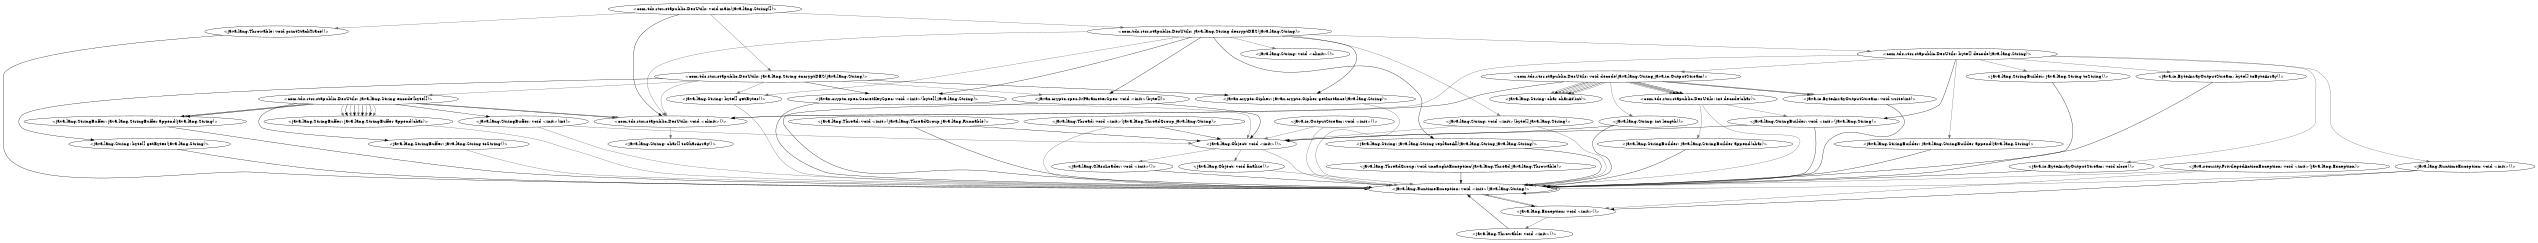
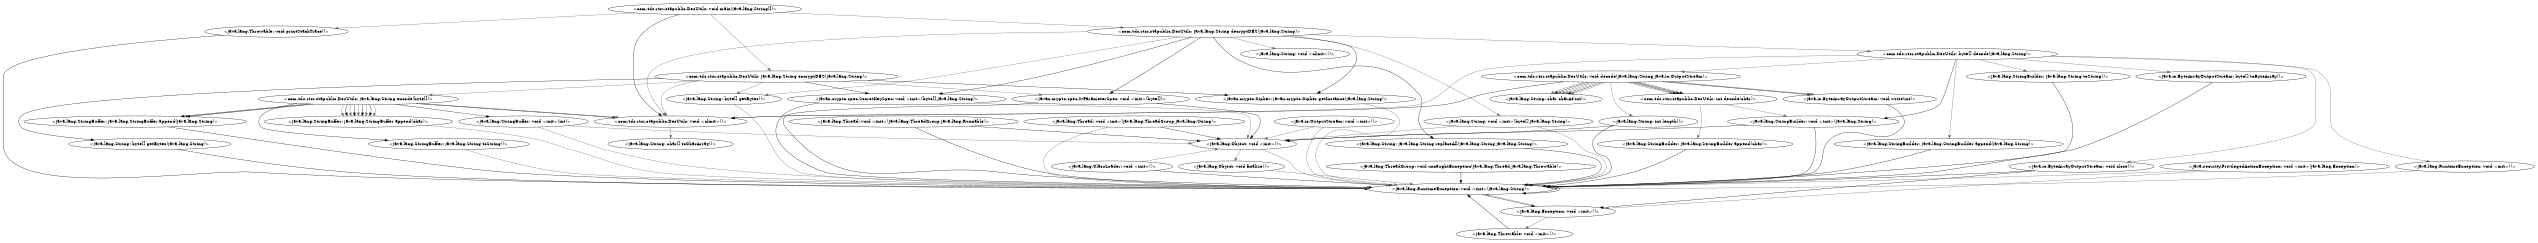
  digraph {
    edge [color=gray40]
    "<com.tds.rtsr.stapublic.DesUtils: void main(java.lang.String[])>"
    "<com.tds.rtsr.stapublic.DesUtils: void <clinit>()>"
    "<com.tds.rtsr.stapublic.DesUtils: java.lang.String decryptDES(java.lang.String)>"
    "<com.tds.rtsr.stapublic.DesUtils: java.lang.String encryptDES(java.lang.String)>"
    "<java.lang.Throwable: void printStackTrace()>"
    "<java.lang.String: char[] toCharArray()>"
    "<java.lang.String: void <init>(byte[],java.lang.String)>"
    "<javax.crypto.Cipher: javax.crypto.Cipher getInstance(java.lang.String)>"
    "<javax.crypto.spec.SecretKeySpec: void <init>(byte[],java.lang.String)>"
    "<javax.crypto.spec.IvParameterSpec: void <init>(byte[])>"
    "<com.tds.rtsr.stapublic.DesUtils: byte[] decode(java.lang.String)>"
    "<java.lang.String: void <clinit>()>"
    "<java.lang.String: byte[] getBytes()>"
    "<java.lang.String: java.lang.String replaceAll(java.lang.String,java.lang.String)>"
    "<com.tds.rtsr.stapublic.DesUtils: java.lang.String encode(byte[])>"
    "<java.lang.String: byte[] getBytes(java.lang.String)>"
    "<java.lang.RuntimeException: void <init>(java.lang.String)>"
    "<java.lang.Object: void <init>()>"
    "<java.lang.StringBuilder: void <init>(java.lang.String)>"
    "<java.lang.RuntimeException: void <init>()>"
    "<com.tds.rtsr.stapublic.DesUtils: void decode(java.lang.String,java.io.OutputStream)>"
    "<java.lang.StringBuilder: java.lang.StringBuilder append(java.lang.String)>"
    "<java.lang.StringBuilder: java.lang.String toString()>"
    "<java.io.ByteArrayOutputStream: byte[] toByteArray()>"
    "<java.io.ByteArrayOutputStream: void close()>"
    "<java.lang.StringBuffer: void <init>(int)>"
    "<java.lang.StringBuffer: java.lang.StringBuffer append(char)>"
    "<java.lang.StringBuffer: java.lang.StringBuffer append(java.lang.String)>"
    "<java.lang.StringBuffer: java.lang.String toString()>"
    "<java.lang.ThreadGroup: void uncaughtException(java.lang.Thread,java.lang.Throwable)>"
    "<java.lang.Exception: void <init>()>"
    "<java.lang.Throwable: void <init>()>"
    "<java.lang.ClassLoader: void <init>()>"
    "<java.lang.Object: void finalize()>"
    "<java.security.PrivilegedActionException: void <init>(java.lang.Exception)>"
    "<java.lang.Thread: void <init>(java.lang.ThreadGroup,java.lang.Runnable)>"
    "<java.lang.Thread: void <init>(java.lang.ThreadGroup,java.lang.String)>"
    "<com.tds.rtsr.stapublic.DesUtils: int decode(char)>"
    "<java.io.ByteArrayOutputStream: void write(int)>"
    "<java.lang.String: int length()>"
    "<java.lang.String: char charAt(int)>"
    "<java.lang.StringBuilder: java.lang.StringBuilder append(char)>"
    "<java.io.OutputStream: void <init>()>"
    "<com.tds.rtsr.stapublic.DesUtils: void main(java.lang.String[])>" -> "<com.tds.rtsr.stapublic.DesUtils: void <clinit>()>" [color=black]
    "<com.tds.rtsr.stapublic.DesUtils: void main(java.lang.String[])>" -> "<com.tds.rtsr.stapublic.DesUtils: java.lang.String decryptDES(java.lang.String)>"
    "<com.tds.rtsr.stapublic.DesUtils: void main(java.lang.String[])>" -> "<com.tds.rtsr.stapublic.DesUtils: java.lang.String encryptDES(java.lang.String)>"
    "<com.tds.rtsr.stapublic.DesUtils: void main(java.lang.String[])>" -> "<java.lang.Throwable: void printStackTrace()>"
    "<com.tds.rtsr.stapublic.DesUtils: void <clinit>()>" -> "<java.lang.String: char[] toCharArray()>"
    "<com.tds.rtsr.stapublic.DesUtils: java.lang.String decryptDES(java.lang.String)>" -> "<com.tds.rtsr.stapublic.DesUtils: void <clinit>()>"
    "<com.tds.rtsr.stapublic.DesUtils: java.lang.String decryptDES(java.lang.String)>" -> "<java.lang.String: void <init>(byte[],java.lang.String)>"
    "<com.tds.rtsr.stapublic.DesUtils: java.lang.String decryptDES(java.lang.String)>" -> "<javax.crypto.Cipher: javax.crypto.Cipher getInstance(java.lang.String)>" [color=black]
    "<com.tds.rtsr.stapublic.DesUtils: java.lang.String decryptDES(java.lang.String)>" -> "<javax.crypto.spec.SecretKeySpec: void <init>(byte[],java.lang.String)>" [color=black]
    "<com.tds.rtsr.stapublic.DesUtils: java.lang.String decryptDES(java.lang.String)>" -> "<javax.crypto.spec.IvParameterSpec: void <init>(byte[])>" [color=black]
    "<com.tds.rtsr.stapublic.DesUtils: java.lang.String decryptDES(java.lang.String)>" -> "<com.tds.rtsr.stapublic.DesUtils: byte[] decode(java.lang.String)>"
    "<com.tds.rtsr.stapublic.DesUtils: java.lang.String decryptDES(java.lang.String)>" -> "<java.lang.String: void <clinit>()>"
    "<com.tds.rtsr.stapublic.DesUtils: java.lang.String decryptDES(java.lang.String)>" -> "<java.lang.String: byte[] getBytes()>"
    "<com.tds.rtsr.stapublic.DesUtils: java.lang.String decryptDES(java.lang.String)>" -> "<java.lang.String: java.lang.String replaceAll(java.lang.String,java.lang.String)>" [color=black]
    "<com.tds.rtsr.stapublic.DesUtils: java.lang.String encryptDES(java.lang.String)>" -> "<com.tds.rtsr.stapublic.DesUtils: void <clinit>()>"
    "<com.tds.rtsr.stapublic.DesUtils: java.lang.String encryptDES(java.lang.String)>" -> "<javax.crypto.Cipher: javax.crypto.Cipher getInstance(java.lang.String)>" [color=black]
    "<com.tds.rtsr.stapublic.DesUtils: java.lang.String encryptDES(java.lang.String)>" -> "<javax.crypto.spec.SecretKeySpec: void <init>(byte[],java.lang.String)>" [color=black]
    "<com.tds.rtsr.stapublic.DesUtils: java.lang.String encryptDES(java.lang.String)>" -> "<javax.crypto.spec.IvParameterSpec: void <init>(byte[])>"
    "<com.tds.rtsr.stapublic.DesUtils: java.lang.String encryptDES(java.lang.String)>" -> "<java.lang.String: byte[] getBytes()>"
    "<com.tds.rtsr.stapublic.DesUtils: java.lang.String encryptDES(java.lang.String)>" -> "<com.tds.rtsr.stapublic.DesUtils: java.lang.String encode(byte[])>"
    "<com.tds.rtsr.stapublic.DesUtils: java.lang.String encryptDES(java.lang.String)>" -> "<java.lang.String: byte[] getBytes(java.lang.String)>" [color=black]
    "<java.lang.Throwable: void printStackTrace()>" -> "<java.lang.RuntimeException: void <init>(java.lang.String)>" [color=black]
    "<java.lang.String: void <init>(byte[],java.lang.String)>" -> "<java.lang.RuntimeException: void <init>(java.lang.String)>"
    "<java.lang.String: void <init>(byte[],java.lang.String)>" -> "<java.lang.Object: void <init>()>"
    "<javax.crypto.Cipher: javax.crypto.Cipher getInstance(java.lang.String)>" -> "<java.lang.RuntimeException: void <init>(java.lang.String)>"
    "<javax.crypto.spec.SecretKeySpec: void <init>(byte[],java.lang.String)>" -> "<java.lang.RuntimeException: void <init>(java.lang.String)>" [color=black]
    "<javax.crypto.spec.SecretKeySpec: void <init>(byte[],java.lang.String)>" -> "<java.lang.Object: void <init>()>"
    "<javax.crypto.spec.IvParameterSpec: void <init>(byte[])>" -> "<java.lang.RuntimeException: void <init>(java.lang.String)>" [color=black]
    "<javax.crypto.spec.IvParameterSpec: void <init>(byte[])>" -> "<java.lang.Object: void <init>()>" [color=black]
    "<com.tds.rtsr.stapublic.DesUtils: byte[] decode(java.lang.String)>" -> "<com.tds.rtsr.stapublic.DesUtils: void <clinit>()>"
    "<com.tds.rtsr.stapublic.DesUtils: byte[] decode(java.lang.String)>" -> "<java.lang.StringBuilder: void <init>(java.lang.String)>" [color=black]
    "<com.tds.rtsr.stapublic.DesUtils: byte[] decode(java.lang.String)>" -> "<java.lang.RuntimeException: void <init>()>"
    "<com.tds.rtsr.stapublic.DesUtils: byte[] decode(java.lang.String)>" -> "<com.tds.rtsr.stapublic.DesUtils: void decode(java.lang.String,java.io.OutputStream)>"
    "<com.tds.rtsr.stapublic.DesUtils: byte[] decode(java.lang.String)>" -> "<java.lang.StringBuilder: java.lang.StringBuilder append(java.lang.String)>"
    "<com.tds.rtsr.stapublic.DesUtils: byte[] decode(java.lang.String)>" -> "<java.lang.StringBuilder: java.lang.String toString()>"
    "<com.tds.rtsr.stapublic.DesUtils: byte[] decode(java.lang.String)>" -> "<java.io.ByteArrayOutputStream: byte[] toByteArray()>"
    "<com.tds.rtsr.stapublic.DesUtils: byte[] decode(java.lang.String)>" -> "<java.io.ByteArrayOutputStream: void close()>"
    "<java.lang.String: byte[] getBytes()>" -> "<java.lang.RuntimeException: void <init>(java.lang.String)>"
    "<java.lang.String: java.lang.String replaceAll(java.lang.String,java.lang.String)>" -> "<java.lang.RuntimeException: void <init>(java.lang.String)>" [color=black]
    "<com.tds.rtsr.stapublic.DesUtils: java.lang.String encode(byte[])>" -> "<com.tds.rtsr.stapublic.DesUtils: void <clinit>()>" [color=black]
    "<com.tds.rtsr.stapublic.DesUtils: java.lang.String encode(byte[])>" -> "<com.tds.rtsr.stapublic.DesUtils: void <clinit>()>"
    "<com.tds.rtsr.stapublic.DesUtils: java.lang.String encode(byte[])>" -> "<com.tds.rtsr.stapublic.DesUtils: void <clinit>()>"
    "<com.tds.rtsr.stapublic.DesUtils: java.lang.String encode(byte[])>" -> "<java.lang.StringBuffer: void <init>(int)>" [color=black]
    "<com.tds.rtsr.stapublic.DesUtils: java.lang.String encode(byte[])>" -> "<java.lang.StringBuffer: java.lang.StringBuffer append(char)>"
    "<com.tds.rtsr.stapublic.DesUtils: java.lang.String encode(byte[])>" -> "<java.lang.StringBuffer: java.lang.StringBuffer append(char)>" [color=black]
    "<com.tds.rtsr.stapublic.DesUtils: java.lang.String encode(byte[])>" -> "<java.lang.StringBuffer: java.lang.StringBuffer append(char)>"
    "<com.tds.rtsr.stapublic.DesUtils: java.lang.String encode(byte[])>" -> "<java.lang.StringBuffer: java.lang.StringBuffer append(char)>" [color=black]
    "<com.tds.rtsr.stapublic.DesUtils: java.lang.String encode(byte[])>" -> "<java.lang.StringBuffer: java.lang.StringBuffer append(char)>"
    "<com.tds.rtsr.stapublic.DesUtils: java.lang.String encode(byte[])>" -> "<java.lang.StringBuffer: java.lang.StringBuffer append(char)>" [color=black]
    "<com.tds.rtsr.stapublic.DesUtils: java.lang.String encode(byte[])>" -> "<java.lang.StringBuffer: java.lang.StringBuffer append(char)>"
    "<com.tds.rtsr.stapublic.DesUtils: java.lang.String encode(byte[])>" -> "<java.lang.StringBuffer: java.lang.StringBuffer append(char)>" [color=black]
    "<com.tds.rtsr.stapublic.DesUtils: java.lang.String encode(byte[])>" -> "<java.lang.StringBuffer: java.lang.StringBuffer append(char)>"
    "<com.tds.rtsr.stapublic.DesUtils: java.lang.String encode(byte[])>" -> "<java.lang.StringBuffer: java.lang.StringBuffer append(java.lang.String)>" [color=black]
    "<com.tds.rtsr.stapublic.DesUtils: java.lang.String encode(byte[])>" -> "<java.lang.StringBuffer: java.lang.StringBuffer append(java.lang.String)>"
    "<com.tds.rtsr.stapublic.DesUtils: java.lang.String encode(byte[])>" -> "<java.lang.StringBuffer: java.lang.StringBuffer append(java.lang.String)>" [color=black]
    "<com.tds.rtsr.stapublic.DesUtils: java.lang.String encode(byte[])>" -> "<java.lang.StringBuffer: java.lang.String toString()>" [color=black]
    "<java.lang.String: byte[] getBytes(java.lang.String)>" -> "<java.lang.RuntimeException: void <init>(java.lang.String)>" [color=black]
    "<java.lang.RuntimeException: void <init>(java.lang.String)>" -> "<java.lang.RuntimeException: void <init>(java.lang.String)>" [color=black]
    "<java.lang.RuntimeException: void <init>(java.lang.String)>" -> "<java.lang.Exception: void <init>()>" [color=black]
    "<java.lang.Object: void <init>()>" -> "<java.lang.RuntimeException: void <init>(java.lang.String)>"
    "<java.lang.Object: void <init>()>" -> "<java.lang.Object: void finalize()>"
    "<java.lang.StringBuilder: void <init>(java.lang.String)>" -> "<java.lang.RuntimeException: void <init>(java.lang.String)>" [color=black]
    "<java.lang.StringBuilder: void <init>(java.lang.String)>" -> "<java.lang.Object: void <init>()>" [color=black]
    "<java.lang.RuntimeException: void <init>()>" -> "<java.lang.RuntimeException: void <init>(java.lang.String)>"
-   "<java.lang.RuntimeException: void <init>()>" -> "<java.lang.Exception: void <init>()>" [color=black]
+   "<java.io.ByteArrayOutputStream: void close()>" -> "<java.lang.Exception: void <init>()>" [color=black]
    "<com.tds.rtsr.stapublic.DesUtils: void decode(java.lang.String,java.io.OutputStream)>" -> "<com.tds.rtsr.stapublic.DesUtils: void <clinit>()>" [color=black]
    "<com.tds.rtsr.stapublic.DesUtils: void decode(java.lang.String,java.io.OutputStream)>" -> "<com.tds.rtsr.stapublic.DesUtils: int decode(char)>"
    "<com.tds.rtsr.stapublic.DesUtils: void decode(java.lang.String,java.io.OutputStream)>" -> "<com.tds.rtsr.stapublic.DesUtils: int decode(char)>" [color=black]
    "<com.tds.rtsr.stapublic.DesUtils: void decode(java.lang.String,java.io.OutputStream)>" -> "<com.tds.rtsr.stapublic.DesUtils: int decode(char)>" [color=black]
    "<com.tds.rtsr.stapublic.DesUtils: void decode(java.lang.String,java.io.OutputStream)>" -> "<com.tds.rtsr.stapublic.DesUtils: int decode(char)>" [color=black]
    "<com.tds.rtsr.stapublic.DesUtils: void decode(java.lang.String,java.io.OutputStream)>" -> "<java.io.ByteArrayOutputStream: void write(int)>" [color=black]
    "<com.tds.rtsr.stapublic.DesUtils: void decode(java.lang.String,java.io.OutputStream)>" -> "<java.io.ByteArrayOutputStream: void write(int)>"
    "<com.tds.rtsr.stapublic.DesUtils: void decode(java.lang.String,java.io.OutputStream)>" -> "<java.io.ByteArrayOutputStream: void write(int)>"
    "<com.tds.rtsr.stapublic.DesUtils: void decode(java.lang.String,java.io.OutputStream)>" -> "<java.lang.String: int length()>"
    "<com.tds.rtsr.stapublic.DesUtils: void decode(java.lang.String,java.io.OutputStream)>" -> "<java.lang.String: char charAt(int)>"
    "<com.tds.rtsr.stapublic.DesUtils: void decode(java.lang.String,java.io.OutputStream)>" -> "<java.lang.String: char charAt(int)>" [color=black]
    "<com.tds.rtsr.stapublic.DesUtils: void decode(java.lang.String,java.io.OutputStream)>" -> "<java.lang.String: char charAt(int)>"
    "<com.tds.rtsr.stapublic.DesUtils: void decode(java.lang.String,java.io.OutputStream)>" -> "<java.lang.String: char charAt(int)>"
    "<com.tds.rtsr.stapublic.DesUtils: void decode(java.lang.String,java.io.OutputStream)>" -> "<java.lang.String: char charAt(int)>"
    "<com.tds.rtsr.stapublic.DesUtils: void decode(java.lang.String,java.io.OutputStream)>" -> "<java.lang.String: char charAt(int)>" [color=black]
    "<com.tds.rtsr.stapublic.DesUtils: void decode(java.lang.String,java.io.OutputStream)>" -> "<java.lang.String: char charAt(int)>"
    "<java.lang.StringBuilder: java.lang.StringBuilder append(java.lang.String)>" -> "<java.lang.RuntimeException: void <init>(java.lang.String)>" [color=black]
    "<java.lang.StringBuilder: java.lang.String toString()>" -> "<java.lang.RuntimeException: void <init>(java.lang.String)>" [color=black]
    "<java.io.ByteArrayOutputStream: byte[] toByteArray()>" -> "<java.lang.RuntimeException: void <init>(java.lang.String)>" [color=black]
    "<java.io.ByteArrayOutputStream: void close()>" -> "<java.lang.RuntimeException: void <init>(java.lang.String)>" [color=black]
    "<java.lang.StringBuffer: void <init>(int)>" -> "<java.lang.RuntimeException: void <init>(java.lang.String)>"
    "<java.lang.StringBuffer: void <init>(int)>" -> "<java.lang.Object: void <init>()>"
    "<java.lang.StringBuffer: java.lang.StringBuffer append(char)>" -> "<java.lang.RuntimeException: void <init>(java.lang.String)>"
    "<java.lang.StringBuffer: java.lang.StringBuffer append(java.lang.String)>" -> "<java.lang.RuntimeException: void <init>(java.lang.String)>" [color=black]
    "<java.lang.StringBuffer: java.lang.String toString()>" -> "<java.lang.RuntimeException: void <init>(java.lang.String)>"
    "<java.lang.ThreadGroup: void uncaughtException(java.lang.Thread,java.lang.Throwable)>" -> "<java.lang.RuntimeException: void <init>(java.lang.String)>" [color=black]
    "<java.lang.Exception: void <init>()>" -> "<java.lang.RuntimeException: void <init>(java.lang.String)>"
    "<java.lang.Exception: void <init>()>" -> "<java.lang.Throwable: void <init>()>"
    "<java.lang.Throwable: void <init>()>" -> "<java.lang.RuntimeException: void <init>(java.lang.String)>" [color=black]
    "<java.lang.ClassLoader: void <init>()>" -> "<java.lang.RuntimeException: void <init>(java.lang.String)>" [color=black]
-   "<java.lang.Object: void <init>()>" -> "<java.lang.ClassLoader: void <init>()>"
+   "<java.lang.ClassLoader: void <init>()>" -> "<java.lang.Object: void <init>()>"
    "<java.lang.Object: void finalize()>" -> "<java.lang.RuntimeException: void <init>(java.lang.String)>"
    "<java.security.PrivilegedActionException: void <init>(java.lang.Exception)>" -> "<java.lang.RuntimeException: void <init>(java.lang.String)>"
    "<java.security.PrivilegedActionException: void <init>(java.lang.Exception)>" -> "<java.lang.Exception: void <init>()>"
    "<java.lang.Thread: void <init>(java.lang.ThreadGroup,java.lang.Runnable)>" -> "<java.lang.RuntimeException: void <init>(java.lang.String)>" [color=black]
    "<java.lang.Thread: void <init>(java.lang.ThreadGroup,java.lang.Runnable)>" -> "<java.lang.Object: void <init>()>" [color=black]
    "<java.lang.Thread: void <init>(java.lang.ThreadGroup,java.lang.String)>" -> "<java.lang.RuntimeException: void <init>(java.lang.String)>"
    "<java.lang.Thread: void <init>(java.lang.ThreadGroup,java.lang.String)>" -> "<java.lang.Object: void <init>()>" [color=black]
-   "<com.tds.rtsr.stapublic.DesUtils: int decode(char)>" -> "<java.lang.RuntimeException: void <init>(java.lang.String)>"
    "<com.tds.rtsr.stapublic.DesUtils: int decode(char)>" -> "<java.lang.StringBuilder: void <init>(java.lang.String)>"
    "<com.tds.rtsr.stapublic.DesUtils: int decode(char)>" -> "<java.lang.StringBuilder: java.lang.StringBuilder append(char)>"
    "<java.io.ByteArrayOutputStream: void write(int)>" -> "<java.lang.RuntimeException: void <init>(java.lang.String)>" [color=black]
    "<java.lang.String: int length()>" -> "<java.lang.RuntimeException: void <init>(java.lang.String)>" [color=black]
    "<java.lang.String: int length()>" -> "<java.lang.Object: void <init>()>" [color=black]
    "<java.lang.StringBuilder: java.lang.StringBuilder append(char)>" -> "<java.lang.RuntimeException: void <init>(java.lang.String)>" [color=black]
    "<java.io.OutputStream: void <init>()>" -> "<java.lang.RuntimeException: void <init>(java.lang.String)>"
    "<java.io.OutputStream: void <init>()>" -> "<java.lang.Object: void <init>()>"
  }
